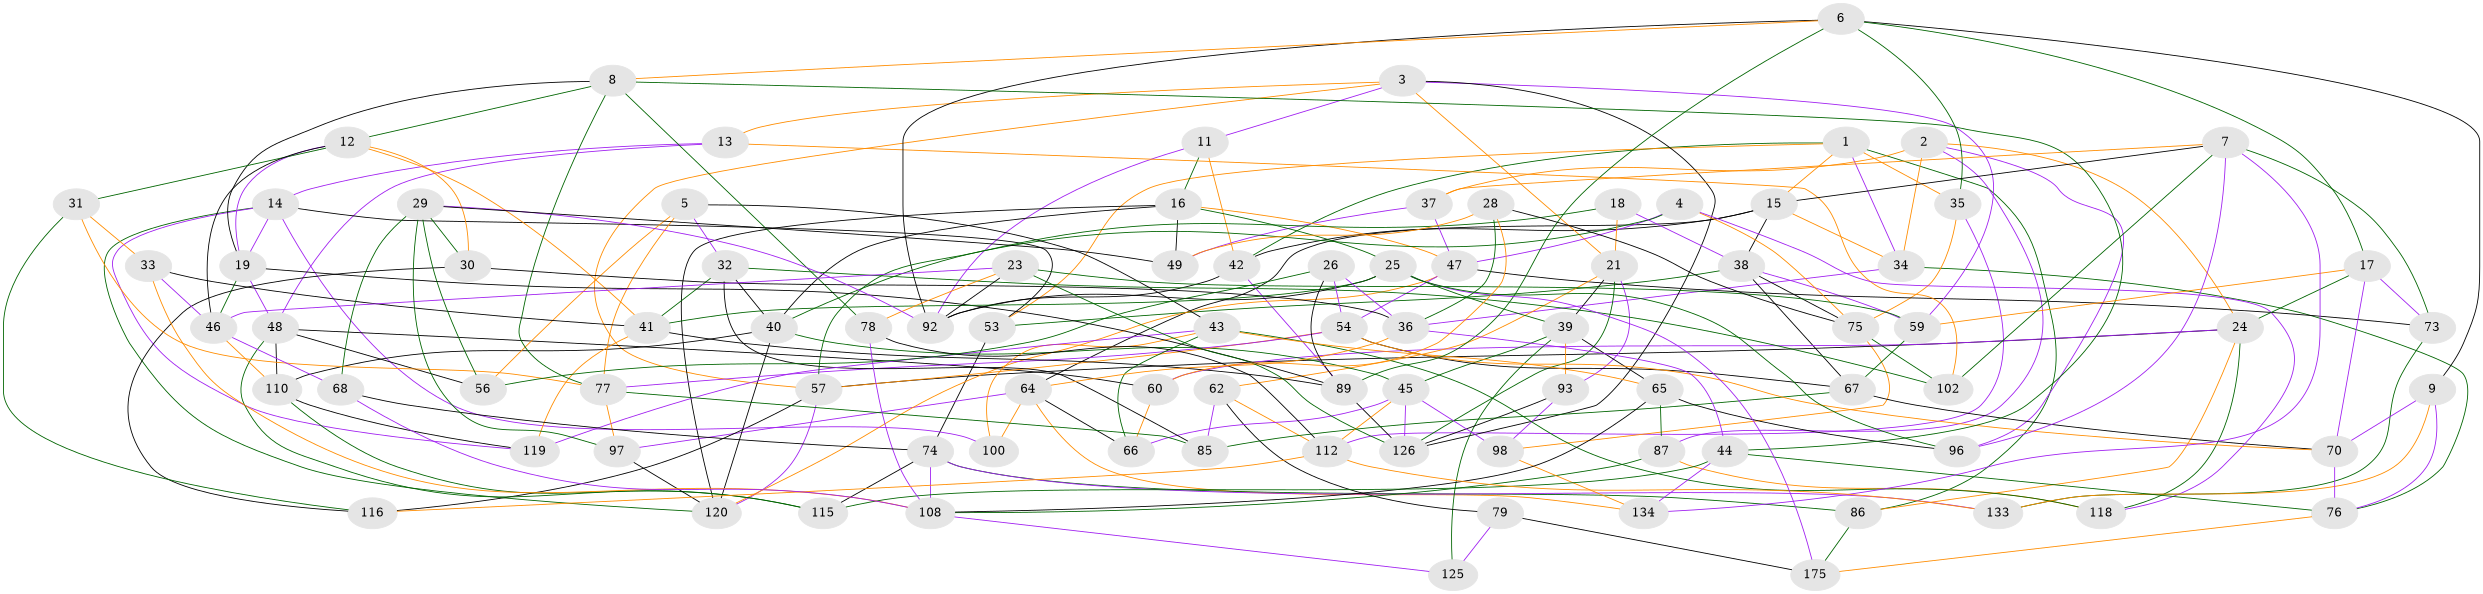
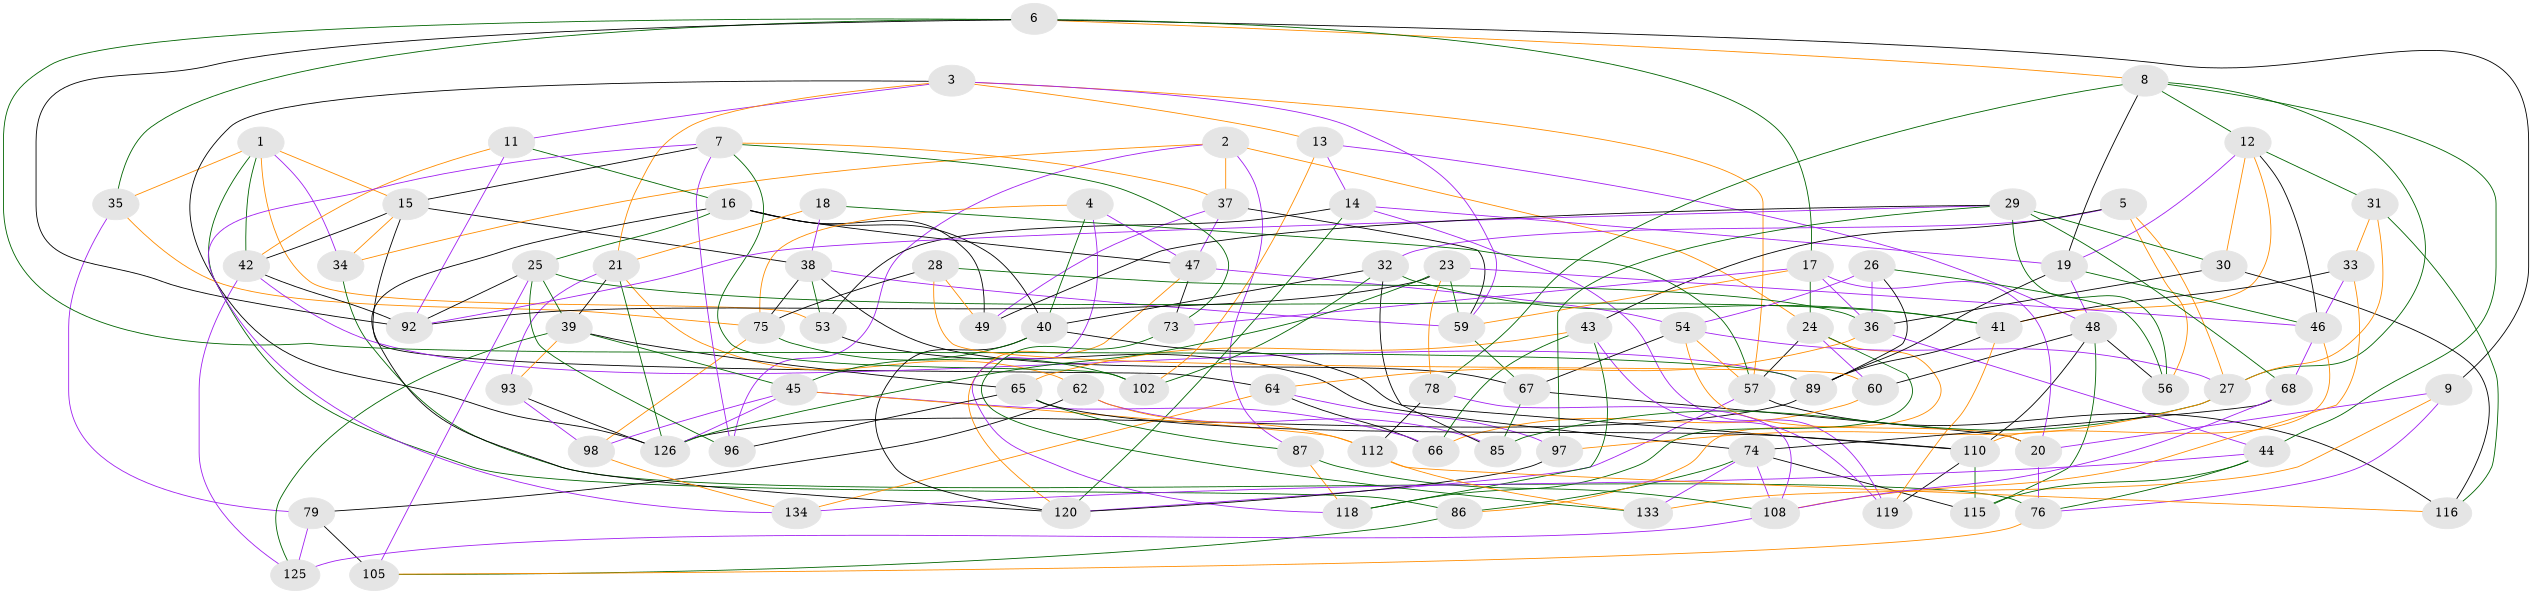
  graph {
    node [color=gray90 style=filled]
    edge [color=purple]
    1 [super="+10"]
    15 [super="+80"]
    34
    35
    42 [super="+121"]
    53
    86
    38 [super="+90"]
    64 [super="+83"]
    76 [super="+129"]
    75 [super="+81"]
    79
    89 [super="+124"]
    92 [super="+103"]
    125
    74 [super="+131"]
-   105 [label=175]
+   105
    2 [super="+109"]
    24 [super="+106"]
    37 [super="+84"]
    87
    96
    57 [super="+111"]
    118
    60
    59 [super="+63"]
    47 [super="+113"]
    49
    108 [super="+136"]
    3 [super="+22"]
    11
    13
    21 [super="+95"]
    126 [super="+127"]
    16 [super="+132"]
    102
    14 [super="+137"]
    48 [super="+55"]
    39 [super="+114"]
    62
    93
    120 [super="+123"]
    116
    67 [super="+101"]
    40 [super="+99"]
    45 [super="+91"]
    110 [super="+130"]
    4
    73
    54 [super="+117"]
    98
    32 [super="+52"]
    41 [super="+51"]
    85
    5
    43 [super="+61"]
    56
-   77 [super="+128"]
-   100
+   77 [super="+128" label=27]
    119
    65
    66
    97
    6 [super="+88"]
    8 [super="+20"]
    9
    17 [super="+94"]
    12 [super="+107"]
    19 [super="+69"]
    44 [super="+82"]
    78
-   70 [super="+135"]
+   70 [super="+135" label=20]
    133
    36 [super="+50"]
    7 [super="+72"]
    134
    30
    31
    46 [super="+104"]
    115
    112 [super="+122"]
    25 [super="+58"]
    33
    68
    18
    23 [super="+27"]
    26
    28
    29 [super="+71"]
    1 -- 15 [color=darkorange]
    1 -- 34
    1 -- 35 [color=darkorange]
    1 -- 42 [color=darkgreen]
    1 -- 53 [color=darkorange]
    1 -- 86 [color=darkgreen]
    15 -- 34 [color=darkorange]
    15 -- 42 [color=black]
    15 -- 38 [color=black]
    15 -- 64 [color=black]
    34 -- 76 [color=darkgreen]
    35 -- 75 [color=darkorange]
-   35 -- 112
+   35 -- 79
    42 -- 89
    42 -- 92 [color=black]
+   42 -- 125
    53 -- 74 [color=black]
    86 -- 105 [color=darkgreen]
    38 -- 53 [color=darkgreen]
    38 -- 75 [color=black]
    38 -- 59
    38 -- 67 [color=black]
-   64 -- 100 [color=darkorange]
    64 -- 66 [color=black]
    64 -- 97
    64 -- 134 [color=darkorange]
    76 -- 105 [color=darkorange]
    75 -- 102 [color=darkgreen]
    75 -- 98 [color=darkorange]
    79 -- 125
    79 -- 105 [color=black]
    89 -- 126 [color=black]
    74 -- 86 [color=darkgreen]
    74 -- 108
    74 -- 133
    74 -- 115 [color=black]
    2 -- 34 [color=darkorange]
    2 -- 24 [color=darkorange]
    2 -- 37 [color=darkorange weight=2]
    2 -- 87
    2 -- 96
    24 -- 86 [color=darkorange]
    24 -- 57 [color=black]
    24 -- 118 [color=darkgreen]
    24 -- 60
+   37 -- 59 [color=black]
    37 -- 47
    37 -- 49
    87 -- 118 [color=darkorange]
    87 -- 108 [color=darkgreen]
    57 -- 120
    57 -- 116 [color=black]
    60 -- 66 [color=darkorange]
    59 -- 67 [color=darkgreen]
    47 -- 120 [color=darkorange]
    47 -- 73 [color=black]
    47 -- 54
    108 -- 125
    3 -- 57 [color=darkorange]
    3 -- 59
    3 -- 11
    3 -- 13 [color=darkorange]
    3 -- 21 [color=darkorange]
    3 -- 126 [color=black]
    11 -- 42 [color=darkorange]
    11 -- 92
    11 -- 16 [color=darkgreen]
    13 -- 102 [color=darkorange]
    13 -- 14
    13 -- 48
    21 -- 126 [color=darkgreen]
    21 -- 39 [color=black]
    21 -- 62 [color=darkorange]
    21 -- 93
-   16 -- 47 [color=darkorange]
+   16 -- 47 [color=black]
    16 -- 49 [color=black]
    16 -- 120 [color=black]
    16 -- 40 [color=black]
    16 -- 25 [color=darkgreen]
    14 -- 53 [color=black]
    14 -- 120 [color=darkgreen]
-   14 -- 100
    14 -- 119
    14 -- 19
    48 -- 60 [color=black]
    48 -- 110 [color=black]
    48 -- 56 [color=black]
    48 -- 115 [color=darkgreen]
    39 -- 125 [color=darkgreen]
    39 -- 93 [color=darkorange]
    39 -- 45 [color=darkgreen]
    39 -- 65 [color=black]
    62 -- 79 [color=black]
    62 -- 85
    62 -- 112 [color=darkorange]
    93 -- 126 [color=black]
    93 -- 98
    67 -- 85 [color=darkgreen]
    67 -- 70 [color=black weight=2]
    40 -- 120 [color=black]
    40 -- 45 [color=darkgreen]
    40 -- 110 [color=black]
    45 -- 126
    45 -- 98
    45 -- 66
    45 -- 112 [color=darkorange]
    110 -- 119 [color=black]
    110 -- 115 [color=darkgreen]
    4 -- 75 [color=darkorange]
    4 -- 118
    4 -- 47
    4 -- 40 [color=darkgreen]
    73 -- 133 [color=darkgreen]
    54 -- 57 [color=darkorange]
    54 -- 67 [color=black]
    54 -- 77
    54 -- 70 [color=darkorange]
    98 -- 134 [color=darkorange]
    32 -- 102 [color=darkgreen]
    32 -- 40 [color=black]
    32 -- 41 [color=darkgreen]
    32 -- 85 [color=black]
    41 -- 89 [color=black]
    41 -- 119 [color=darkorange]
    5 -- 32
    5 -- 43 [color=black]
    5 -- 56 [color=darkorange]
    5 -- 77 [color=darkorange]
    43 -- 118 [color=darkgreen]
-   43 -- 100 [color=darkorange]
    43 -- 119
    43 -- 65 [color=darkorange]
    43 -- 66 [color=darkgreen]
    77 -- 85 [color=darkgreen]
    77 -- 97 [color=darkorange]
    65 -- 87 [color=darkgreen]
    65 -- 96 [color=black]
-   65 -- 108 [color=black]
+   65 -- 110 [color=black]
    97 -- 120 [color=black]
    6 -- 35 [color=darkgreen]
    6 -- 89 [color=darkgreen]
    6 -- 92 [color=black]
    6 -- 8 [color=darkorange]
    6 -- 9 [color=black]
    6 -- 17 [color=darkgreen]
    8 -- 77 [color=darkgreen]
    8 -- 12 [color=darkgreen]
    8 -- 19 [color=black]
    8 -- 44 [color=darkgreen]
    8 -- 78 [color=darkgreen]
    9 -- 76
    9 -- 70
    9 -- 133 [color=darkorange]
    17 -- 24 [color=darkgreen]
    17 -- 59 [color=darkorange]
    17 -- 73
    17 -- 70
-   34 -- 36
+   17 -- 36
    12 -- 41 [color=darkorange]
    12 -- 19
    12 -- 30 [color=darkorange]
    12 -- 31 [color=darkgreen]
    12 -- 46 [color=black]
    19 -- 89 [color=black]
    19 -- 48
    19 -- 46 [color=darkgreen]
    44 -- 76 [color=darkgreen]
    44 -- 134
    44 -- 115 [color=darkgreen]
    78 -- 108
    78 -- 112 [color=black]
    70 -- 76
    36 -- 64 [color=darkorange]
    36 -- 44
    7 -- 15 [color=black]
    7 -- 37 [color=darkorange]
    7 -- 96
    7 -- 102 [color=darkgreen]
    7 -- 73 [color=darkgreen]
    7 -- 134
    30 -- 116 [color=black]
    30 -- 36 [color=black]
    31 -- 116 [color=darkgreen]
    31 -- 77 [color=darkorange]
    31 -- 33 [color=darkorange]
    46 -- 110 [color=darkorange]
    46 -- 68
    112 -- 116 [color=darkorange]
    112 -- 133 [color=darkorange]
    25 -- 92 [color=black]
    25 -- 105
    25 -- 96 [color=darkgreen]
    25 -- 39 [color=darkgreen]
    25 -- 41 [color=darkgreen]
    33 -- 108 [color=darkorange]
    33 -- 41 [color=black]
    33 -- 46
    68 -- 74 [color=black]
    68 -- 108
    18 -- 38
    18 -- 57 [color=darkgreen]
    18 -- 21 [color=darkorange]
    23 -- 92 [color=black]
    23 -- 59 [color=darkgreen]
    23 -- 126 [color=darkgreen]
    23 -- 78 [color=darkorange]
    23 -- 46
    26 -- 89 [color=black]
    26 -- 54
    26 -- 56 [color=darkgreen]
    26 -- 36
    28 -- 75 [color=black]
    28 -- 60 [color=darkorange]
    28 -- 49 [color=darkorange]
    28 -- 36 [color=darkgreen]
    29 -- 92
    29 -- 49 [color=black]
    29 -- 56 [color=darkgreen]
    29 -- 97 [color=darkgreen]
    29 -- 30 [color=darkgreen]
    29 -- 68 [color=darkgreen]
  }
